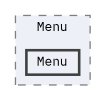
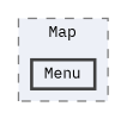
  digraph {
    compound=true
    fontname="IBM Plex Mono"
    n1 [color=grey25 fillcolor="#edf0f7" fontname="IBM Plex Mono" fontsize=10 height=0.2 label=Menu shape=box style="filled,bold" width=0.4]
    subgraph cluster_1 {
      bgcolor="#edf0f7"
      fontsize=10
-     label=Menu
+     label=Map
      pencolor=grey50
      style="filled,dashed"
      n1
    }
  }
